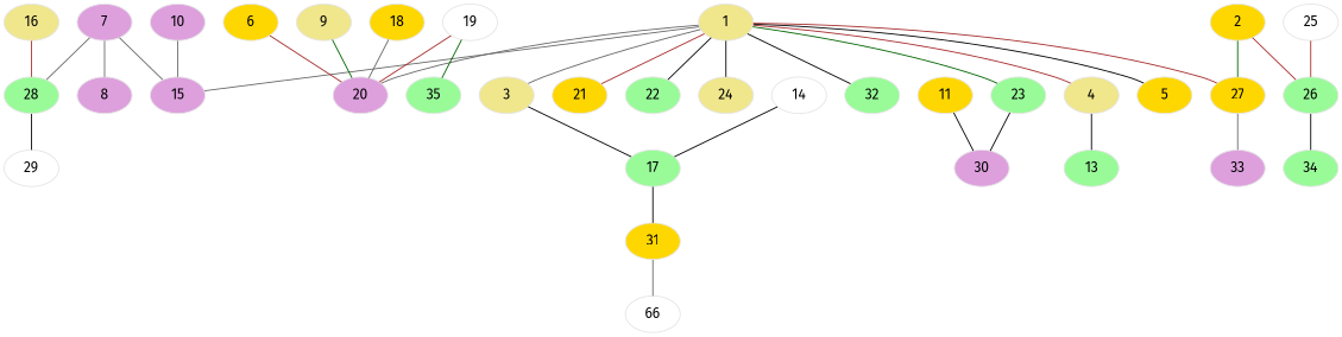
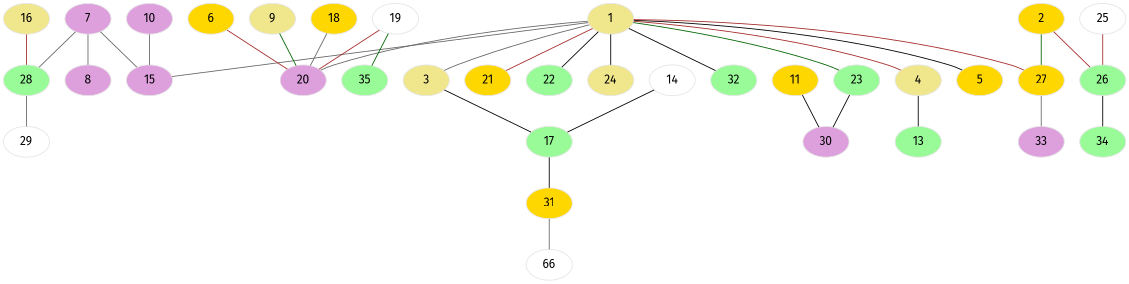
  graph {
    fontname="Fira Sans"
    node [color=gray90 fillcolor=palegreen fontname="Fira Sans" style=filled]
    edge [color=black fontname="Fira Sans" weight=1.0]
    1 [fillcolor=khaki]
    3 [fillcolor=khaki]
    4 [fillcolor=khaki]
    5 [fillcolor=gold]
    15 [fillcolor=plum]
    20 [fillcolor=plum]
    21 [fillcolor=gold]
    22
    23
    24 [fillcolor=khaki]
    27 [fillcolor=gold]
    32
    17
    13
    30 [fillcolor=plum]
    33 [fillcolor=plum]
    2 [fillcolor=gold]
    26
    34
    31 [fillcolor=gold]
    6 [fillcolor=gold]
    7 [fillcolor=plum]
    8 [fillcolor=plum]
    28
    29 [fillcolor=white]
    9 [fillcolor=khaki]
    10 [fillcolor=plum]
    11 [fillcolor=gold]
    14 [fillcolor=white]
    16 [fillcolor=khaki]
    n31 [fillcolor=white label=66]
    18 [fillcolor=gold]
    19 [fillcolor=white]
    35
    25 [fillcolor=white]
    1 -- 3 [color=gray40]
    1 -- 4 [color=brown]
    1 -- 5
    1 -- 15 [color=gray40]
    1 -- 20 [color=gray40]
    1 -- 21 [color=brown]
    1 -- 22
    1 -- 23 [color=darkgreen]
    1 -- 24
    1 -- 27 [color=brown]
    1 -- 32
    3 -- 17
    4 -- 13
    23 -- 30
    27 -- 33 [color=gray40]
    17 -- 31
    2 -- 27 [color=darkgreen]
    2 -- 26 [color=brown]
    26 -- 34
    31 -- n31 [color=gray40]
    6 -- 20 [color=brown]
    7 -- 15 [color=gray40]
    7 -- 8 [color=gray40]
    7 -- 28 [color=gray40]
-   28 -- 29
+   28 -- 29 [color=gray40]
    9 -- 20 [color=darkgreen]
    10 -- 15 [color=gray40]
    11 -- 30
    14 -- 17
    16 -- 28 [color=brown]
    18 -- 20 [color=gray40]
    19 -- 20 [color=brown]
    19 -- 35 [color=darkgreen]
    25 -- 26 [color=brown]
  }
